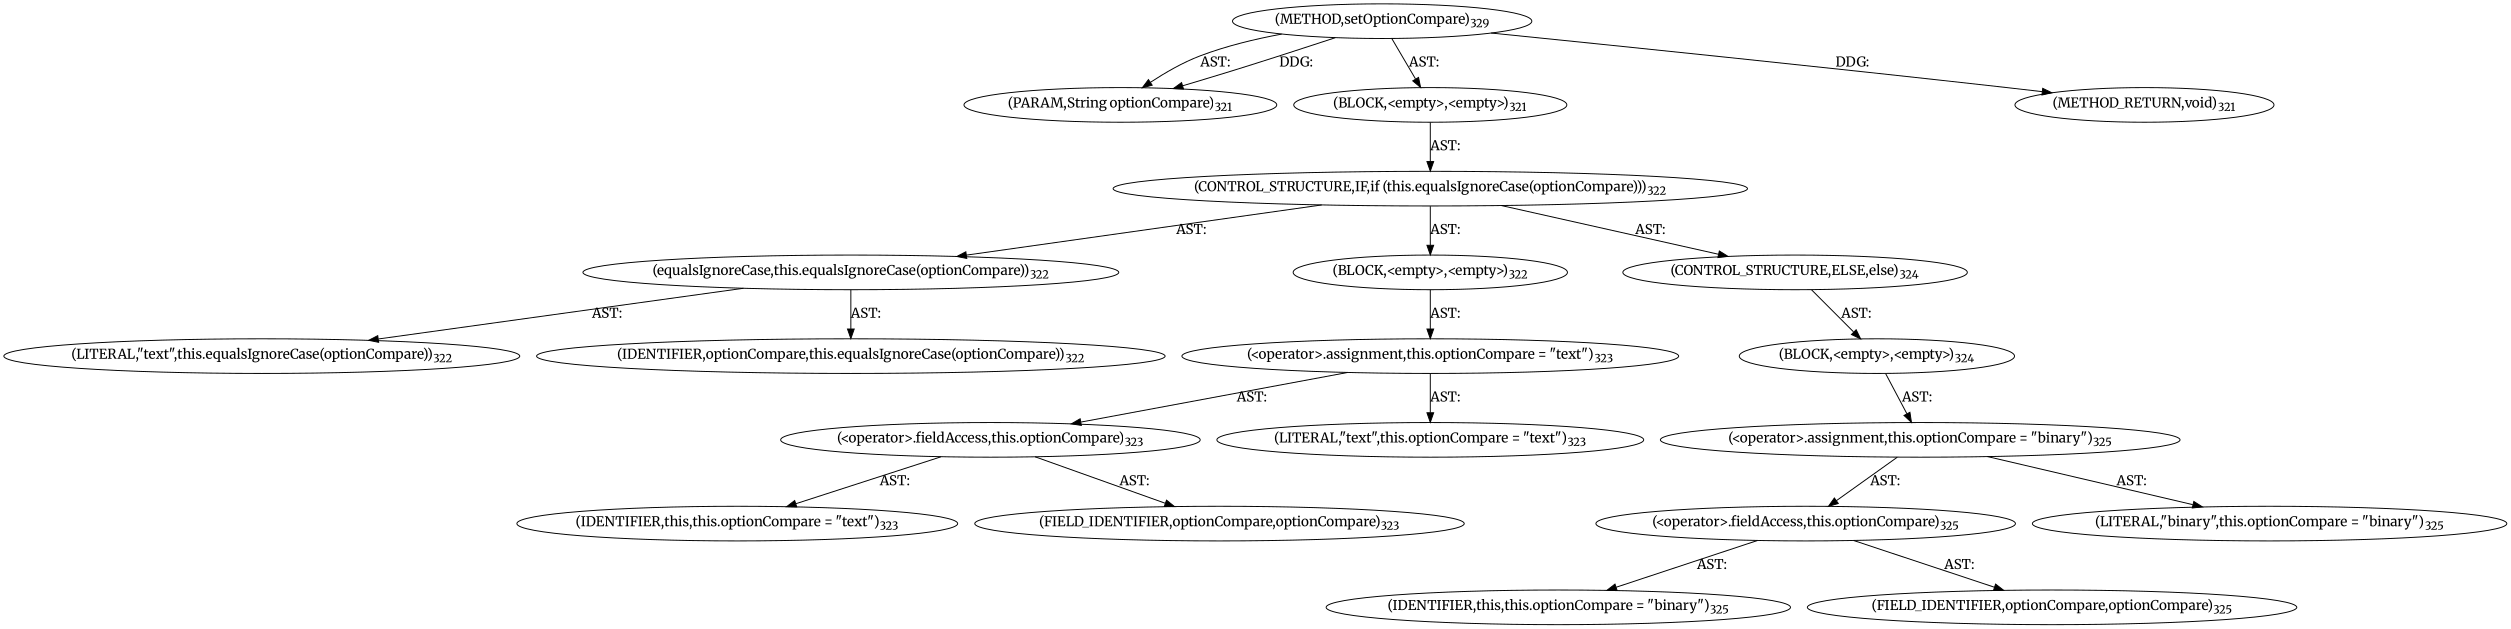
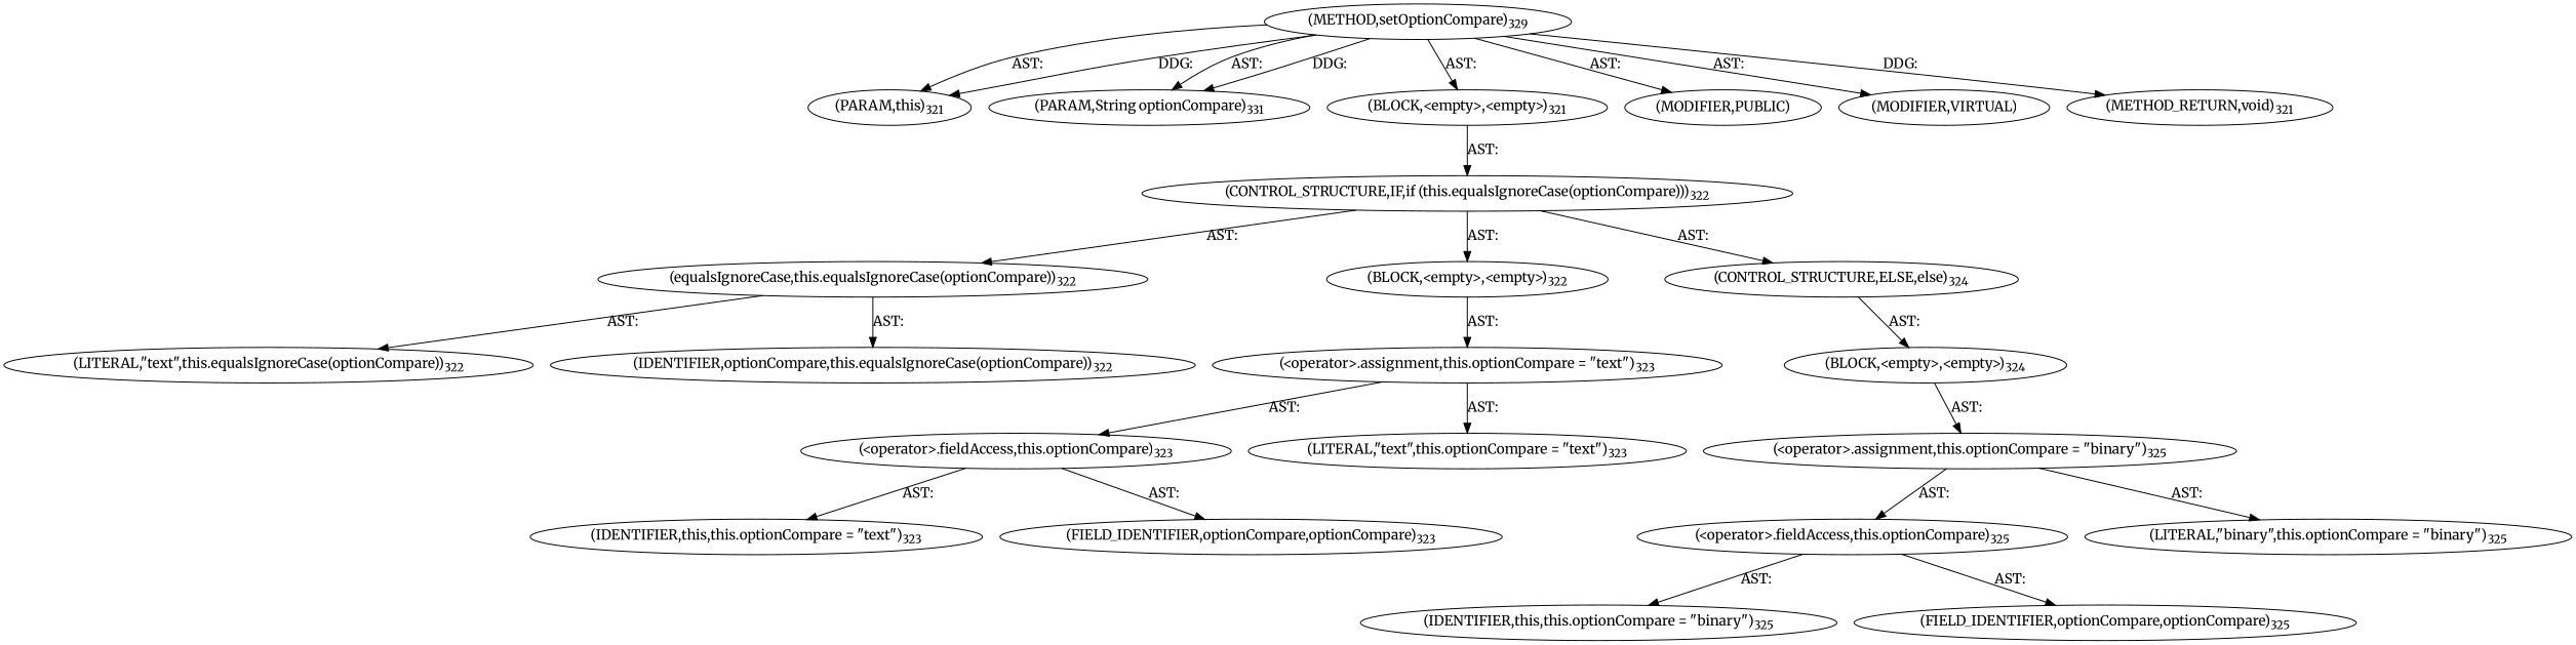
  digraph {
    fontname=Merriweather
    node [fontname=Merriweather]
    edge [fontname=Merriweather]
    n1 [label=<(METHOD,setOptionCompare)<SUB>329</SUB>>]
-   n3 [label=<(PARAM,String optionCompare)<SUB>321</SUB>>]
+   n2 [label=<(PARAM,this)<SUB>321</SUB>>]
+   n3 [label=<(PARAM,String optionCompare)<SUB>331</SUB>>]
    n4 [label=<(BLOCK,&lt;empty&gt;,&lt;empty&gt;)<SUB>321</SUB>>]
+   n5 [label=<(MODIFIER,PUBLIC)>]
+   n6 [label=<(MODIFIER,VIRTUAL)>]
    n7 [label=<(METHOD_RETURN,void)<SUB>321</SUB>>]
    n8 [label=<(CONTROL_STRUCTURE,IF,if (this.equalsIgnoreCase(optionCompare)))<SUB>322</SUB>>]
    n9 [label=<(equalsIgnoreCase,this.equalsIgnoreCase(optionCompare))<SUB>322</SUB>>]
    n10 [label=<(BLOCK,&lt;empty&gt;,&lt;empty&gt;)<SUB>322</SUB>>]
    n11 [label=<(CONTROL_STRUCTURE,ELSE,else)<SUB>324</SUB>>]
    n12 [label=<(LITERAL,&quot;text&quot;,this.equalsIgnoreCase(optionCompare))<SUB>322</SUB>>]
    n13 [label=<(IDENTIFIER,optionCompare,this.equalsIgnoreCase(optionCompare))<SUB>322</SUB>>]
    n14 [label=<(&lt;operator&gt;.assignment,this.optionCompare = &quot;text&quot;)<SUB>323</SUB>>]
    n15 [label=<(BLOCK,&lt;empty&gt;,&lt;empty&gt;)<SUB>324</SUB>>]
    n16 [label=<(&lt;operator&gt;.fieldAccess,this.optionCompare)<SUB>323</SUB>>]
    n17 [label=<(LITERAL,&quot;text&quot;,this.optionCompare = &quot;text&quot;)<SUB>323</SUB>>]
    n18 [label=<(IDENTIFIER,this,this.optionCompare = &quot;text&quot;)<SUB>323</SUB>>]
    n19 [label=<(FIELD_IDENTIFIER,optionCompare,optionCompare)<SUB>323</SUB>>]
    n20 [label=<(&lt;operator&gt;.assignment,this.optionCompare = &quot;binary&quot;)<SUB>325</SUB>>]
    n21 [label=<(&lt;operator&gt;.fieldAccess,this.optionCompare)<SUB>325</SUB>>]
    n22 [label=<(LITERAL,&quot;binary&quot;,this.optionCompare = &quot;binary&quot;)<SUB>325</SUB>>]
    n23 [label=<(IDENTIFIER,this,this.optionCompare = &quot;binary&quot;)<SUB>325</SUB>>]
    n24 [label=<(FIELD_IDENTIFIER,optionCompare,optionCompare)<SUB>325</SUB>>]
+   n1 -> n2 [label="AST: "]
+   n1 -> n2 [label="DDG: "]
    n1 -> n3 [label="AST: "]
    n1 -> n3 [label="DDG: "]
    n1 -> n4 [label="AST: "]
+   n1 -> n5 [label="AST: "]
+   n1 -> n6 [label="AST: "]
    n1 -> n7 [label="DDG: "]
    n4 -> n8 [label="AST: "]
    n8 -> n9 [label="AST: "]
    n8 -> n10 [label="AST: "]
    n8 -> n11 [label="AST: "]
    n9 -> n12 [label="AST: "]
    n9 -> n13 [label="AST: "]
    n10 -> n14 [label="AST: "]
    n11 -> n15 [label="AST: "]
    n14 -> n16 [label="AST: "]
    n14 -> n17 [label="AST: "]
    n15 -> n20 [label="AST: "]
    n16 -> n18 [label="AST: "]
    n16 -> n19 [label="AST: "]
    n20 -> n21 [label="AST: "]
    n20 -> n22 [label="AST: "]
    n21 -> n23 [label="AST: "]
    n21 -> n24 [label="AST: "]
  }
